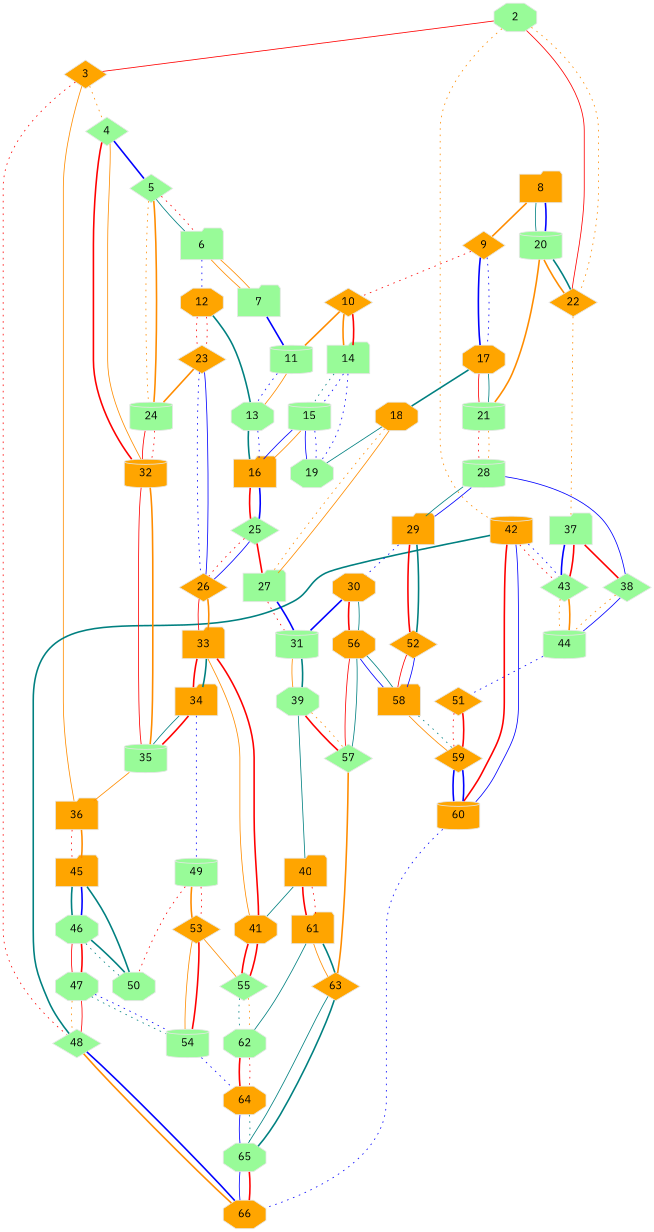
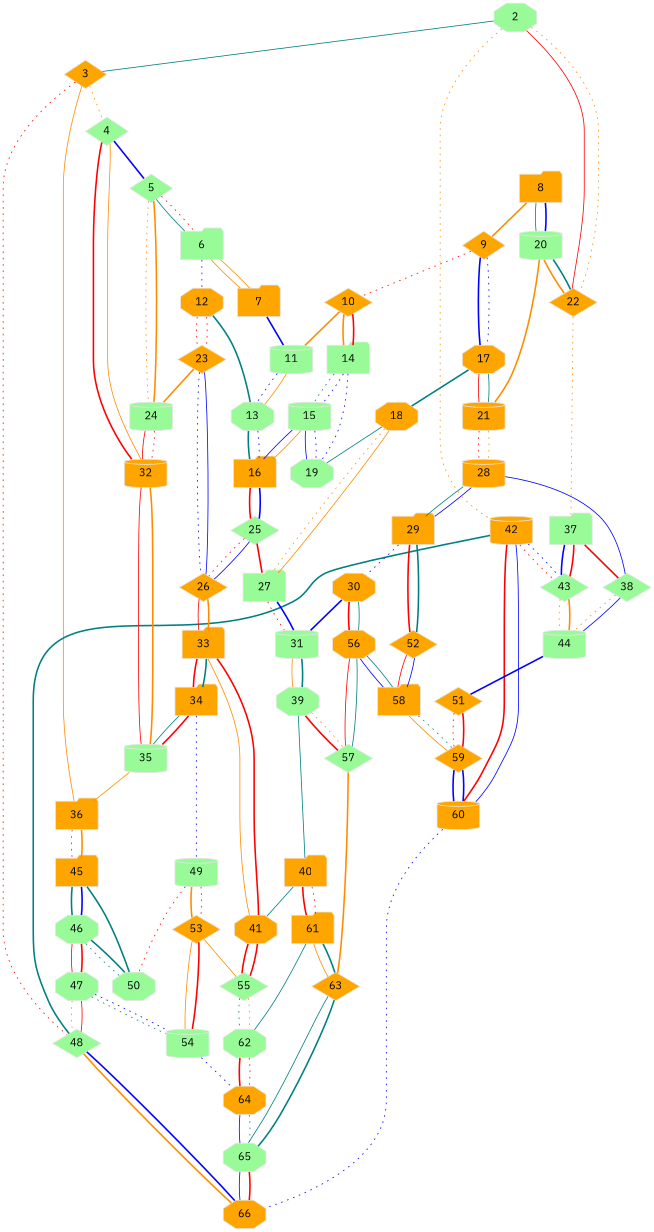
  graph {
    fontname="IBM Plex Sans"
    node [color=gray90 fillcolor=orange fontname="IBM Plex Sans" shape=diamond style=filled]
    edge [color=red fontname="IBM Plex Sans" style=bold]
    2 [fillcolor=palegreen shape=octagon]
    3
    22
    42 [shape=cylinder]
    8 [shape=folder]
    9
    20 [fillcolor=palegreen shape=cylinder]
    4 [fillcolor=palegreen]
    36 [shape=folder]
    48 [fillcolor=palegreen]
    37 [fillcolor=palegreen shape=folder]
    43 [fillcolor=palegreen]
    60 [shape=cylinder]
    5 [fillcolor=palegreen]
    32 [shape=cylinder]
    45 [shape=folder]
    66 [shape=octagon]
    6 [fillcolor=palegreen shape=folder]
    24 [fillcolor=palegreen shape=cylinder]
    35 [fillcolor=palegreen shape=cylinder]
-   7 [fillcolor=palegreen shape=folder]
+   7 [shape=folder]
    12 [shape=octagon]
    11 [fillcolor=palegreen shape=cylinder]
    13 [fillcolor=palegreen shape=octagon]
    23
    10
    17 [shape=octagon]
-   21 [fillcolor=palegreen shape=cylinder]
+   21 [shape=cylinder]
    14 [fillcolor=palegreen shape=folder]
    18 [shape=octagon]
    15 [fillcolor=palegreen shape=cylinder]
    19 [fillcolor=palegreen shape=octagon]
    16 [shape=folder]
    26
    25 [fillcolor=palegreen]
    27 [fillcolor=palegreen shape=folder]
-   28 [fillcolor=palegreen shape=cylinder]
+   28 [shape=cylinder]
    31 [fillcolor=palegreen shape=cylinder]
    29 [shape=folder]
    38 [fillcolor=palegreen]
    33 [shape=folder]
    34 [shape=folder]
    41 [shape=octagon]
    39 [fillcolor=palegreen shape=octagon]
    30 [shape=octagon]
    52
    44 [fillcolor=palegreen shape=cylinder]
    56 [shape=octagon]
    58 [shape=folder]
    57 [fillcolor=palegreen]
    40 [shape=folder]
    49 [fillcolor=palegreen shape=cylinder]
    55 [fillcolor=palegreen]
    50 [fillcolor=palegreen shape=octagon]
    53
    46 [fillcolor=palegreen shape=octagon]
    51
    61 [shape=folder]
    63
    62 [fillcolor=palegreen shape=octagon]
    59
    47 [fillcolor=palegreen shape=octagon]
    54 [fillcolor=palegreen shape=cylinder]
    64 [shape=octagon]
    65 [fillcolor=palegreen shape=octagon]
-   2 -- 3 [style=solid]
+   2 -- 3 [color=teal style=solid]
    2 -- 22 [style=solid]
    2 -- 22 [color=darkorange style=dotted]
    2 -- 42 [color=darkorange style=dotted]
    3 -- 4 [color=darkorange style=dotted]
    3 -- 36 [color=darkorange style=solid]
    3 -- 48 [style=dotted]
    22 -- 37 [color=darkorange style=dotted]
    42 -- 48 [color=teal]
    42 -- 43 [style=dotted]
    42 -- 43 [color=blue style=dotted]
    42 -- 60
    42 -- 60 [color=blue style=solid]
    8 -- 9 [color=darkorange]
    8 -- 20 [color=teal style=solid]
    8 -- 20 [color=blue]
    9 -- 10 [style=dotted]
    9 -- 17 [color=blue]
    9 -- 17 [color=blue style=dotted]
    20 -- 22 [color=darkorange]
    20 -- 22 [color=teal]
    20 -- 21 [color=darkorange]
    4 -- 5 [color=blue]
    4 -- 32
    4 -- 32 [color=darkorange style=solid]
    36 -- 45 [style=dotted]
    36 -- 45 [color=darkorange]
    48 -- 66 [color=darkorange]
    48 -- 66 [color=blue]
    37 -- 43 [color=blue]
    37 -- 43
    37 -- 38
    43 -- 44 [color=darkorange style=dotted]
    43 -- 44 [color=darkorange]
    60 -- 66 [color=blue style=dotted]
    5 -- 6 [color=teal style=solid]
    5 -- 6 [style=dotted]
    5 -- 24 [color=darkorange style=dotted]
    5 -- 24 [color=darkorange]
    32 -- 35 [style=solid]
    32 -- 35 [color=darkorange]
    45 -- 50 [color=teal]
    45 -- 46 [color=teal]
    45 -- 46 [color=blue]
    6 -- 7 [color=darkorange style=solid]
    6 -- 7 [color=darkorange style=solid]
    6 -- 12 [color=blue style=dotted]
    24 -- 32 [style=solid]
    24 -- 32 [style=dotted]
    35 -- 36 [color=darkorange style=solid]
    7 -- 11 [color=blue]
    12 -- 13 [color=teal]
    12 -- 23 [style=dotted]
    12 -- 23 [style=dotted]
    11 -- 13 [color=blue style=dotted]
    11 -- 13 [color=darkorange style=solid]
    13 -- 16 [color=teal]
    13 -- 16 [color=blue style=dotted]
    23 -- 24 [color=darkorange]
    23 -- 26 [color=blue style=dotted]
    23 -- 26 [color=blue style=solid]
    10 -- 11 [color=darkorange]
    10 -- 14 [color=darkorange]
    10 -- 14
    17 -- 21 [style=solid]
    17 -- 21 [color=teal style=solid]
    17 -- 18 [color=teal]
    21 -- 28 [style=dotted]
    21 -- 28 [color=darkorange style=dotted]
    14 -- 15 [color=teal style=dotted]
    14 -- 15 [color=blue style=dotted]
    14 -- 19 [color=blue style=dotted]
    18 -- 19 [color=teal style=solid]
    18 -- 27 [color=darkorange style=dotted]
    18 -- 27 [color=darkorange style=solid]
    15 -- 19 [color=blue style=solid]
    15 -- 19 [color=blue style=dotted]
    15 -- 16 [color=blue style=solid]
    15 -- 16 [color=darkorange style=solid]
    16 -- 25
    16 -- 25 [color=blue]
    26 -- 33 [style=solid]
    26 -- 33 [color=darkorange]
    25 -- 26 [style=dotted]
    25 -- 26 [color=blue style=solid]
    25 -- 27
    27 -- 31 [style=dotted]
    27 -- 31 [color=blue]
    28 -- 29 [color=teal style=solid]
    28 -- 29 [color=blue style=solid]
    28 -- 38 [color=blue style=solid]
    31 -- 39 [color=darkorange style=solid]
    31 -- 39 [color=teal]
    29 -- 30 [color=blue style=dotted]
    29 -- 52
    29 -- 52 [color=teal]
    38 -- 44 [color=darkorange style=dotted]
    38 -- 44 [color=blue style=solid]
    33 -- 34
    33 -- 34 [color=teal]
    33 -- 41 [color=darkorange style=solid]
    33 -- 41
    34 -- 35 [color=teal style=solid]
    34 -- 35
    34 -- 49 [color=blue style=dotted]
    41 -- 55
    41 -- 55
    39 -- 57
    39 -- 57 [color=darkorange style=dotted]
    39 -- 40 [color=teal style=solid]
    30 -- 31 [color=blue]
    30 -- 56
    30 -- 56 [color=teal style=solid]
    52 -- 58 [style=solid]
    52 -- 58 [color=blue style=solid]
-   44 -- 51 [color=blue style=dotted]
+   44 -- 51 [color=blue]
    56 -- 58 [color=blue style=solid]
    56 -- 58 [color=teal style=solid]
    56 -- 57 [style=solid]
    56 -- 57 [color=teal style=solid]
    58 -- 59 [color=darkorange style=solid]
    58 -- 59 [color=teal style=dotted]
    57 -- 63 [color=darkorange]
    40 -- 41 [color=teal style=solid]
    40 -- 61
    40 -- 61 [style=dotted]
    49 -- 50 [style=dotted]
    49 -- 53 [color=darkorange]
    49 -- 53 [style=dotted]
    55 -- 62 [color=teal style=dotted]
    55 -- 62 [color=darkorange style=dotted]
    53 -- 55 [color=darkorange style=solid]
    53 -- 54 [color=darkorange style=solid]
    53 -- 54
    46 -- 50 [color=teal style=dotted]
    46 -- 50 [color=teal]
    46 -- 47 [style=solid]
    46 -- 47
    51 -- 59 [style=dotted]
    51 -- 59
    61 -- 63 [color=darkorange style=solid]
    61 -- 63 [color=teal]
    61 -- 62 [color=teal style=solid]
    63 -- 65 [color=teal style=solid]
    63 -- 65 [color=teal]
    62 -- 64
    62 -- 64 [style=dotted]
    59 -- 60 [color=blue]
    59 -- 60 [color=blue]
    47 -- 48 [color=darkorange style=dotted]
    47 -- 48 [style=solid]
    47 -- 54 [color=teal style=dotted]
    47 -- 54 [color=blue style=dotted]
    54 -- 64 [color=blue style=dotted]
    64 -- 65 [color=blue style=solid]
    64 -- 65 [color=teal style=dotted]
    65 -- 66 [color=blue style=solid]
    65 -- 66
  }
